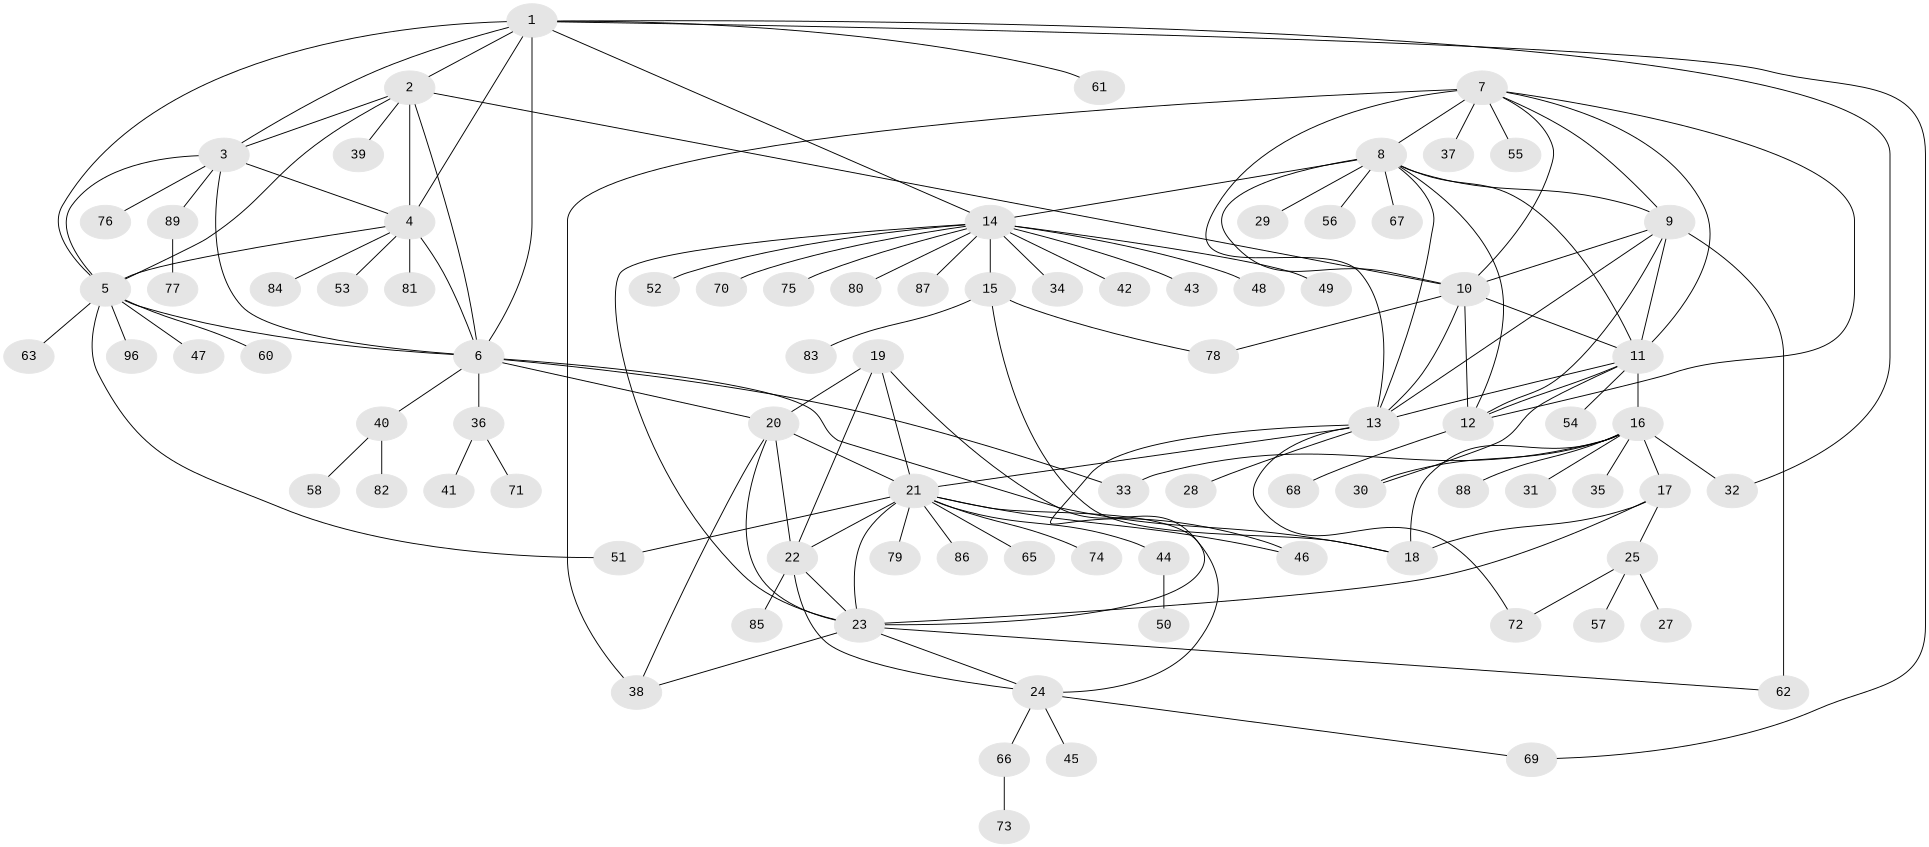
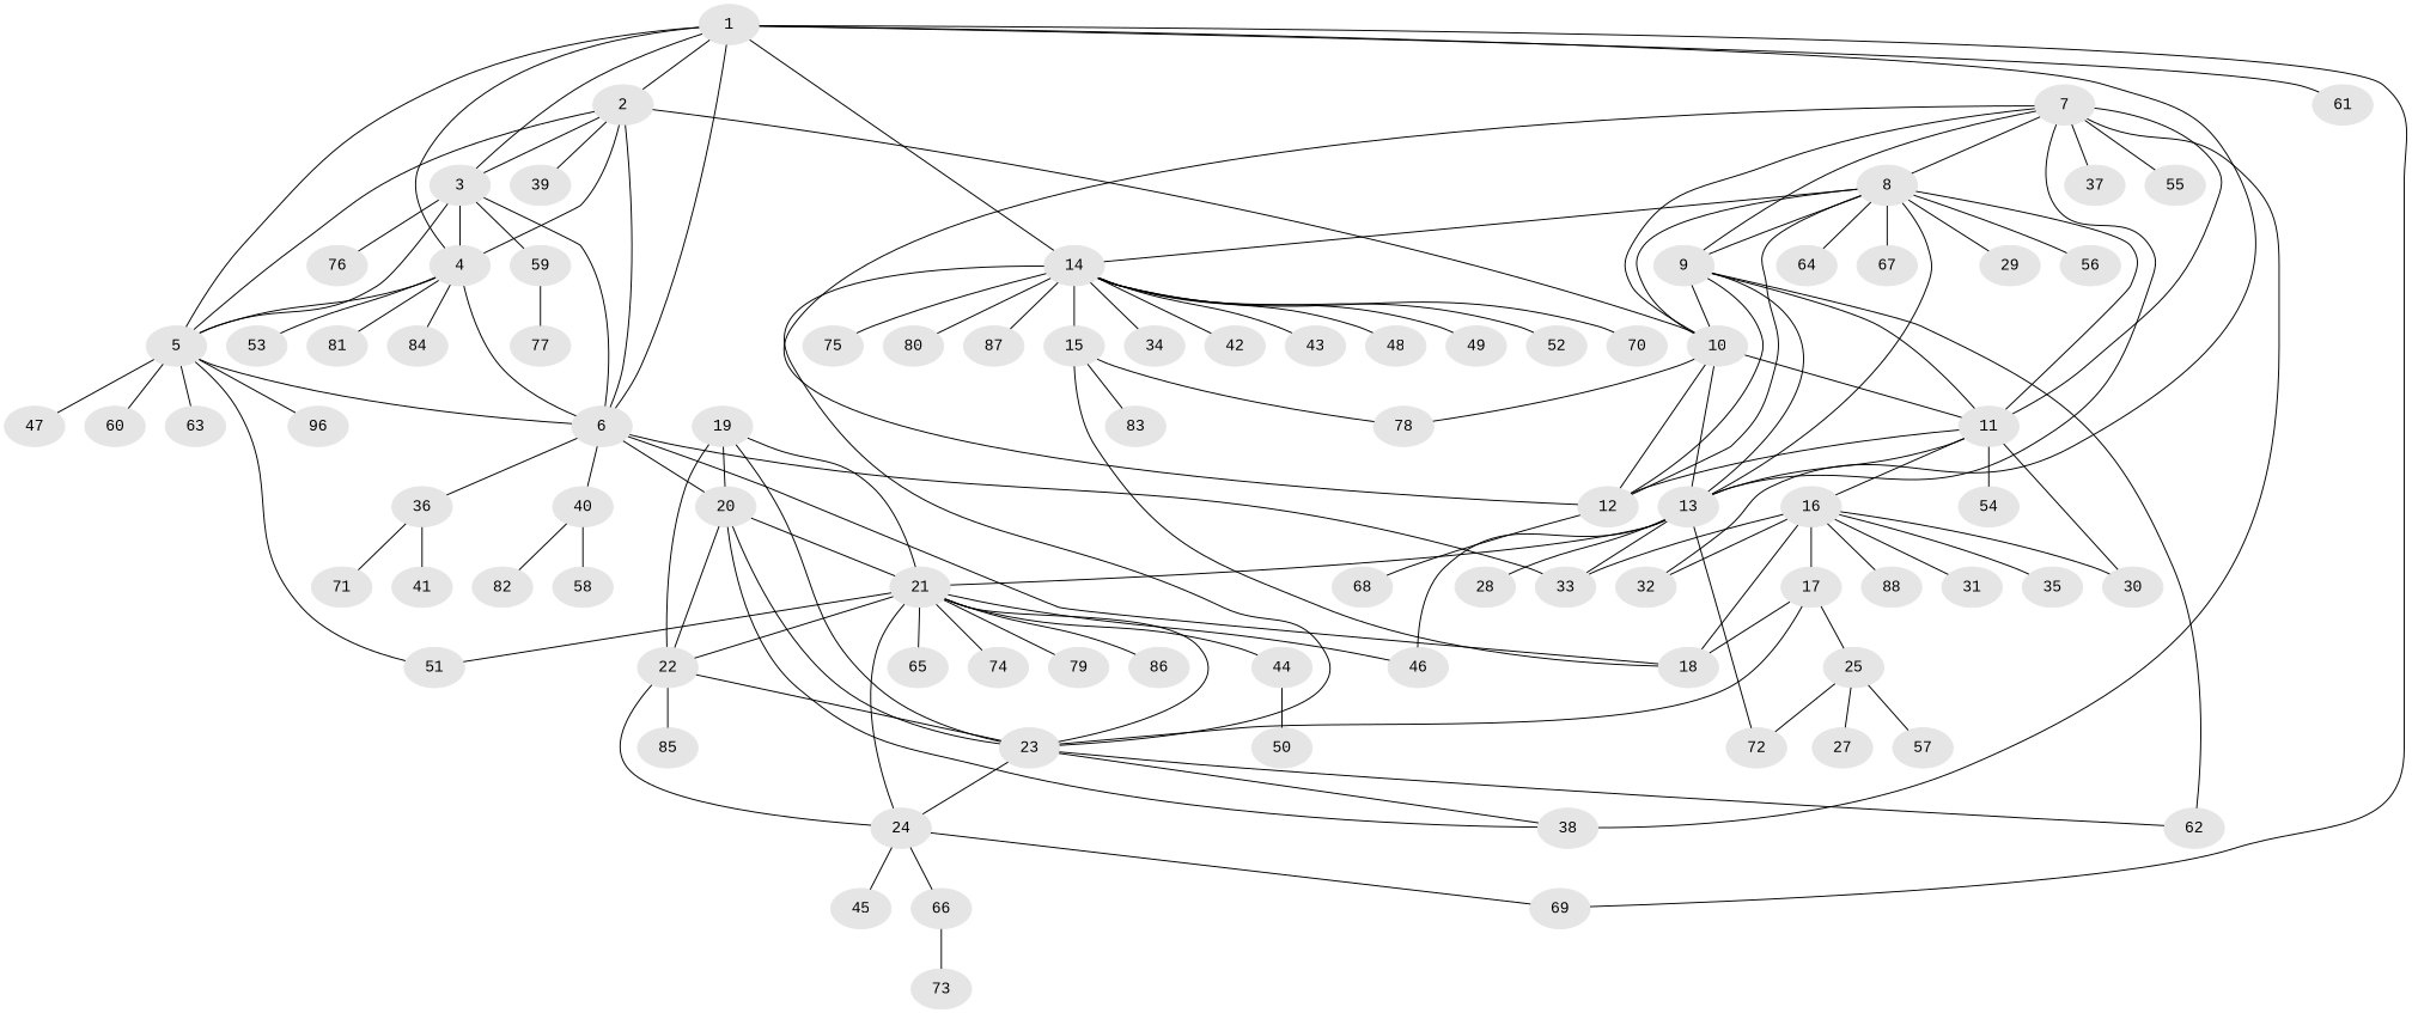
  graph {
    fontname="Liberation Mono"
    node [color=gray90 fontname="Liberation Mono" style=filled]
    edge [fontname="Liberation Mono" weight=1.0]
    1
    2
    3
    4
    5
    6
    14
    32
    61
    69
    10
    39
-   59 [label=89]
+   59
    76
    53
    81
    84
    n18 [label=96]
    47
    51
    60
    63
    18
    20
    33
    36
    40
    15
    23
    34
    42
    43
    48
    49
    52
    70
    75
    80
    87
    11
    12
    13
    78
    77
    38
    21
    22
    41
    71
    58
    82
    7
    8
    9
    37
    55
    29
    56
+   64
    67
    62
    16
    30
    54
    68
    28
    46
    72
    17
    31
    35
    88
    24
    44
    65
    74
    79
    86
    83
    25
    27
    57
    19
    85
    45
    66
    50
    73
    1 -- 2
    1 -- 3
    1 -- 4
    1 -- 5
    1 -- 6 [weight=2.0]
    1 -- 14
    1 -- 32
    1 -- 61
    1 -- 69
    2 -- 3
    2 -- 4
    2 -- 5
    2 -- 6 [weight=2.0]
    2 -- 10
    2 -- 39
    3 -- 4
    3 -- 5
    3 -- 6 [weight=2.0]
    3 -- 59
    3 -- 76
    4 -- 5
    4 -- 6 [weight=2.0]
    4 -- 53
    4 -- 81
    4 -- 84
    5 -- 6 [weight=2.0]
    5 -- n18
    5 -- 47
    5 -- 51
    5 -- 60
    5 -- 63
    6 -- 18
    6 -- 20
    6 -- 33
    6 -- 36
    6 -- 40
    14 -- 15 [weight=6.0]
    14 -- 23
    14 -- 34
    14 -- 42
    14 -- 43
    14 -- 48
    14 -- 49 [weight=4.0]
    14 -- 52
    14 -- 70 [weight=2.0]
    14 -- 75
    14 -- 80
    14 -- 87
    10 -- 11
    10 -- 12
    10 -- 13
    10 -- 78
    59 -- 77
    20 -- 23 [weight=2.0]
    20 -- 38
    20 -- 21 [weight=2.0]
    20 -- 22 [weight=2.0]
    36 -- 41
    36 -- 71
    40 -- 58
    40 -- 82
    15 -- 18
    15 -- 78
    15 -- 83
    23 -- 38
    23 -- 62
    23 -- 24
    11 -- 12
    11 -- 13
    11 -- 16 [weight=2.0]
    11 -- 30
    11 -- 54
    12 -- 68 [weight=2.0]
+   13 -- 33
    13 -- 21
    13 -- 28
    13 -- 46
    13 -- 72
    21 -- 51
    21 -- 23
    21 -- 22
    21 -- 46
    21 -- 24
    21 -- 44
    21 -- 65
    21 -- 74
    21 -- 79
    21 -- 86
    22 -- 23
    22 -- 24
    22 -- 85
    7 -- 10
    7 -- 11
    7 -- 12
    7 -- 13
    7 -- 38 [weight=2.0]
    7 -- 8
    7 -- 9
    7 -- 37
    7 -- 55
    8 -- 14
    8 -- 10
    8 -- 11
    8 -- 12
    8 -- 13
    8 -- 9
    8 -- 29
    8 -- 56
+   8 -- 64
    8 -- 67
    9 -- 10
    9 -- 11
    9 -- 12
    9 -- 13
    9 -- 62 [weight=3.0]
    16 -- 32 [weight=3.0]
    16 -- 18 [weight=5.0]
    16 -- 33
    16 -- 30 [weight=2.0]
    16 -- 17 [weight=5.0]
    16 -- 31
    16 -- 35
    16 -- 88
    17 -- 18
    17 -- 23
    17 -- 25
    24 -- 69
    24 -- 45
    24 -- 66
    44 -- 50
    25 -- 72
    25 -- 27
    25 -- 57
    19 -- 20 [weight=2.0]
    19 -- 23
    19 -- 21
    19 -- 22
    66 -- 73
  }
